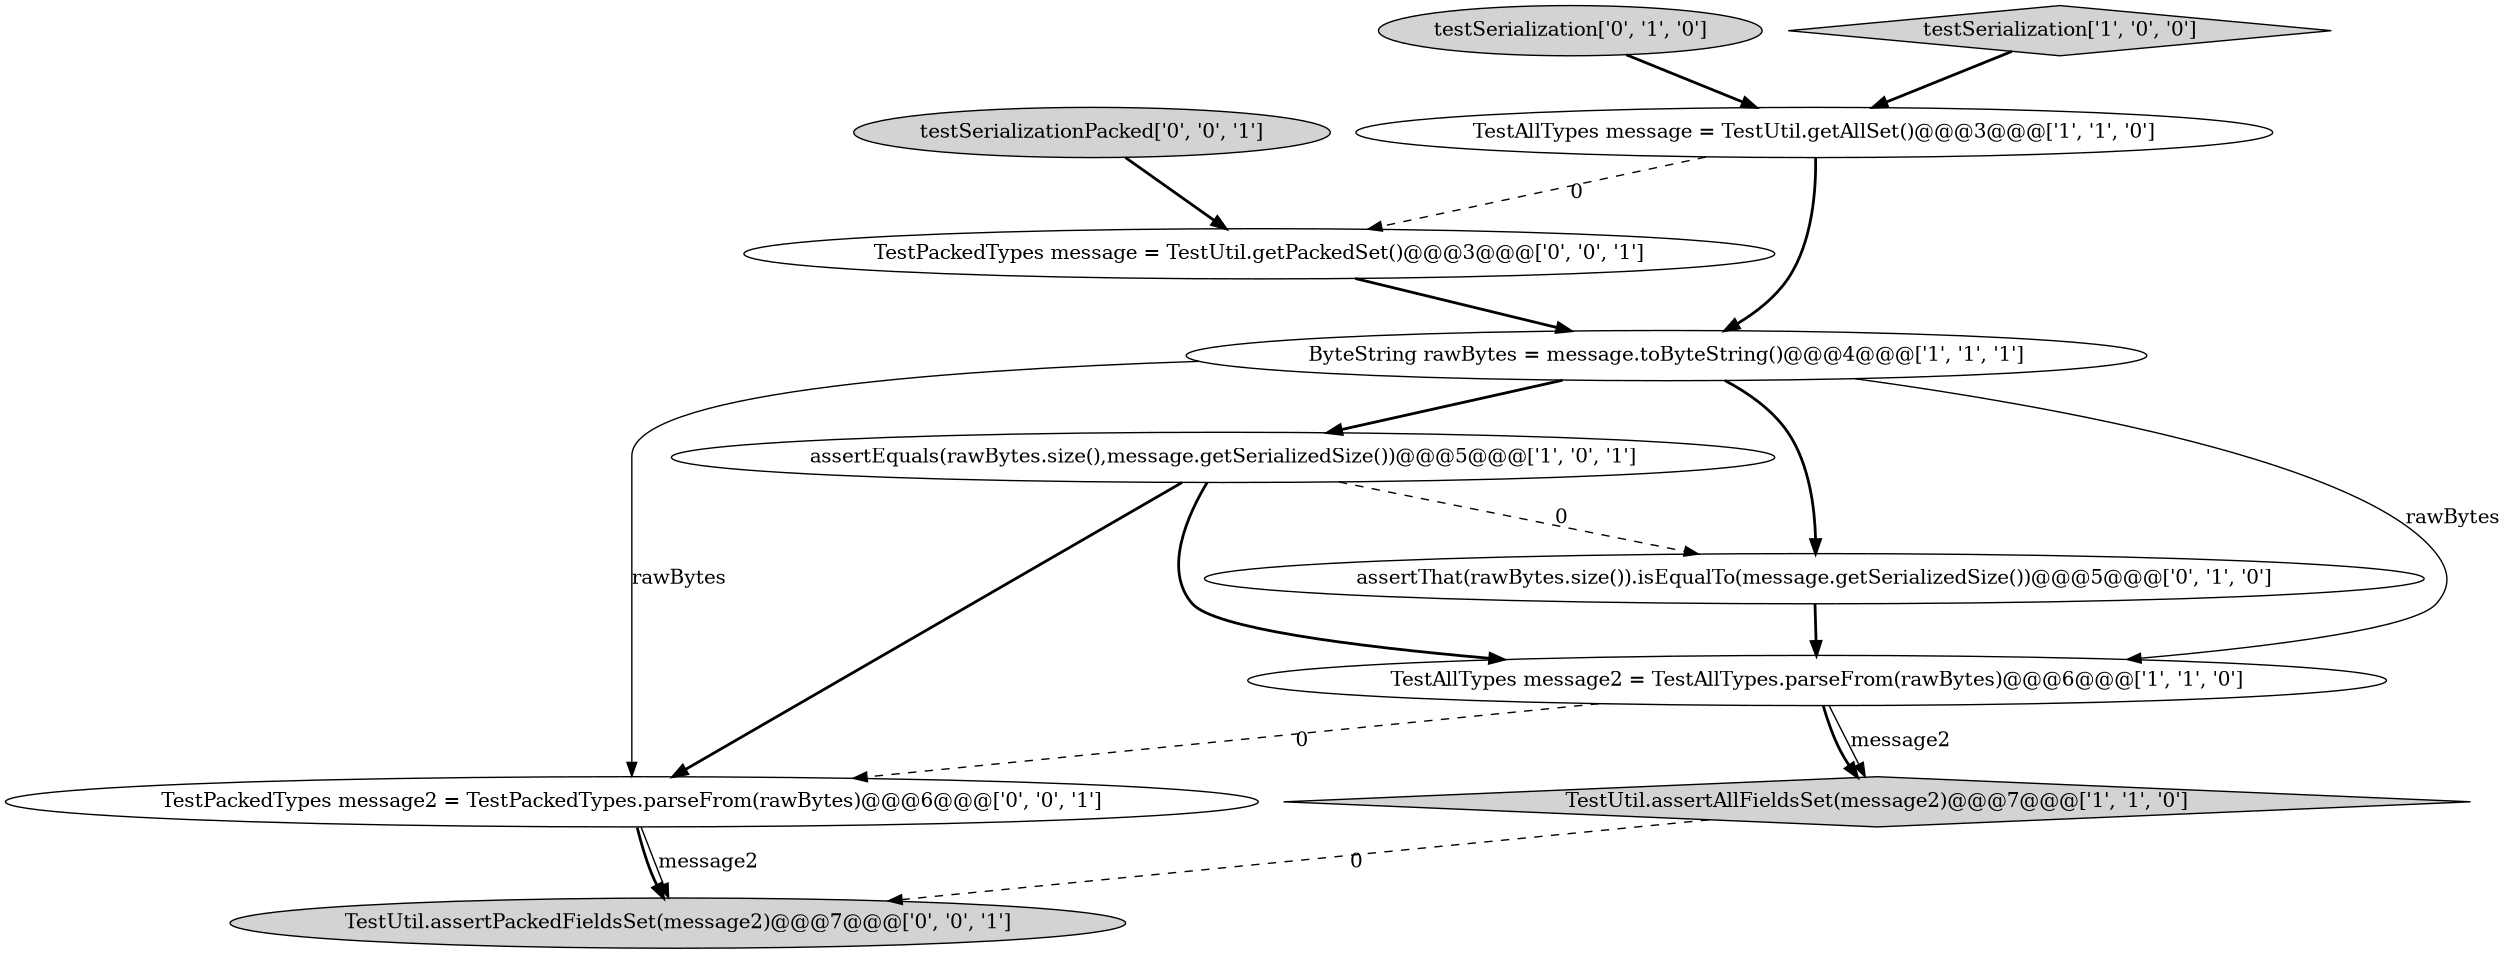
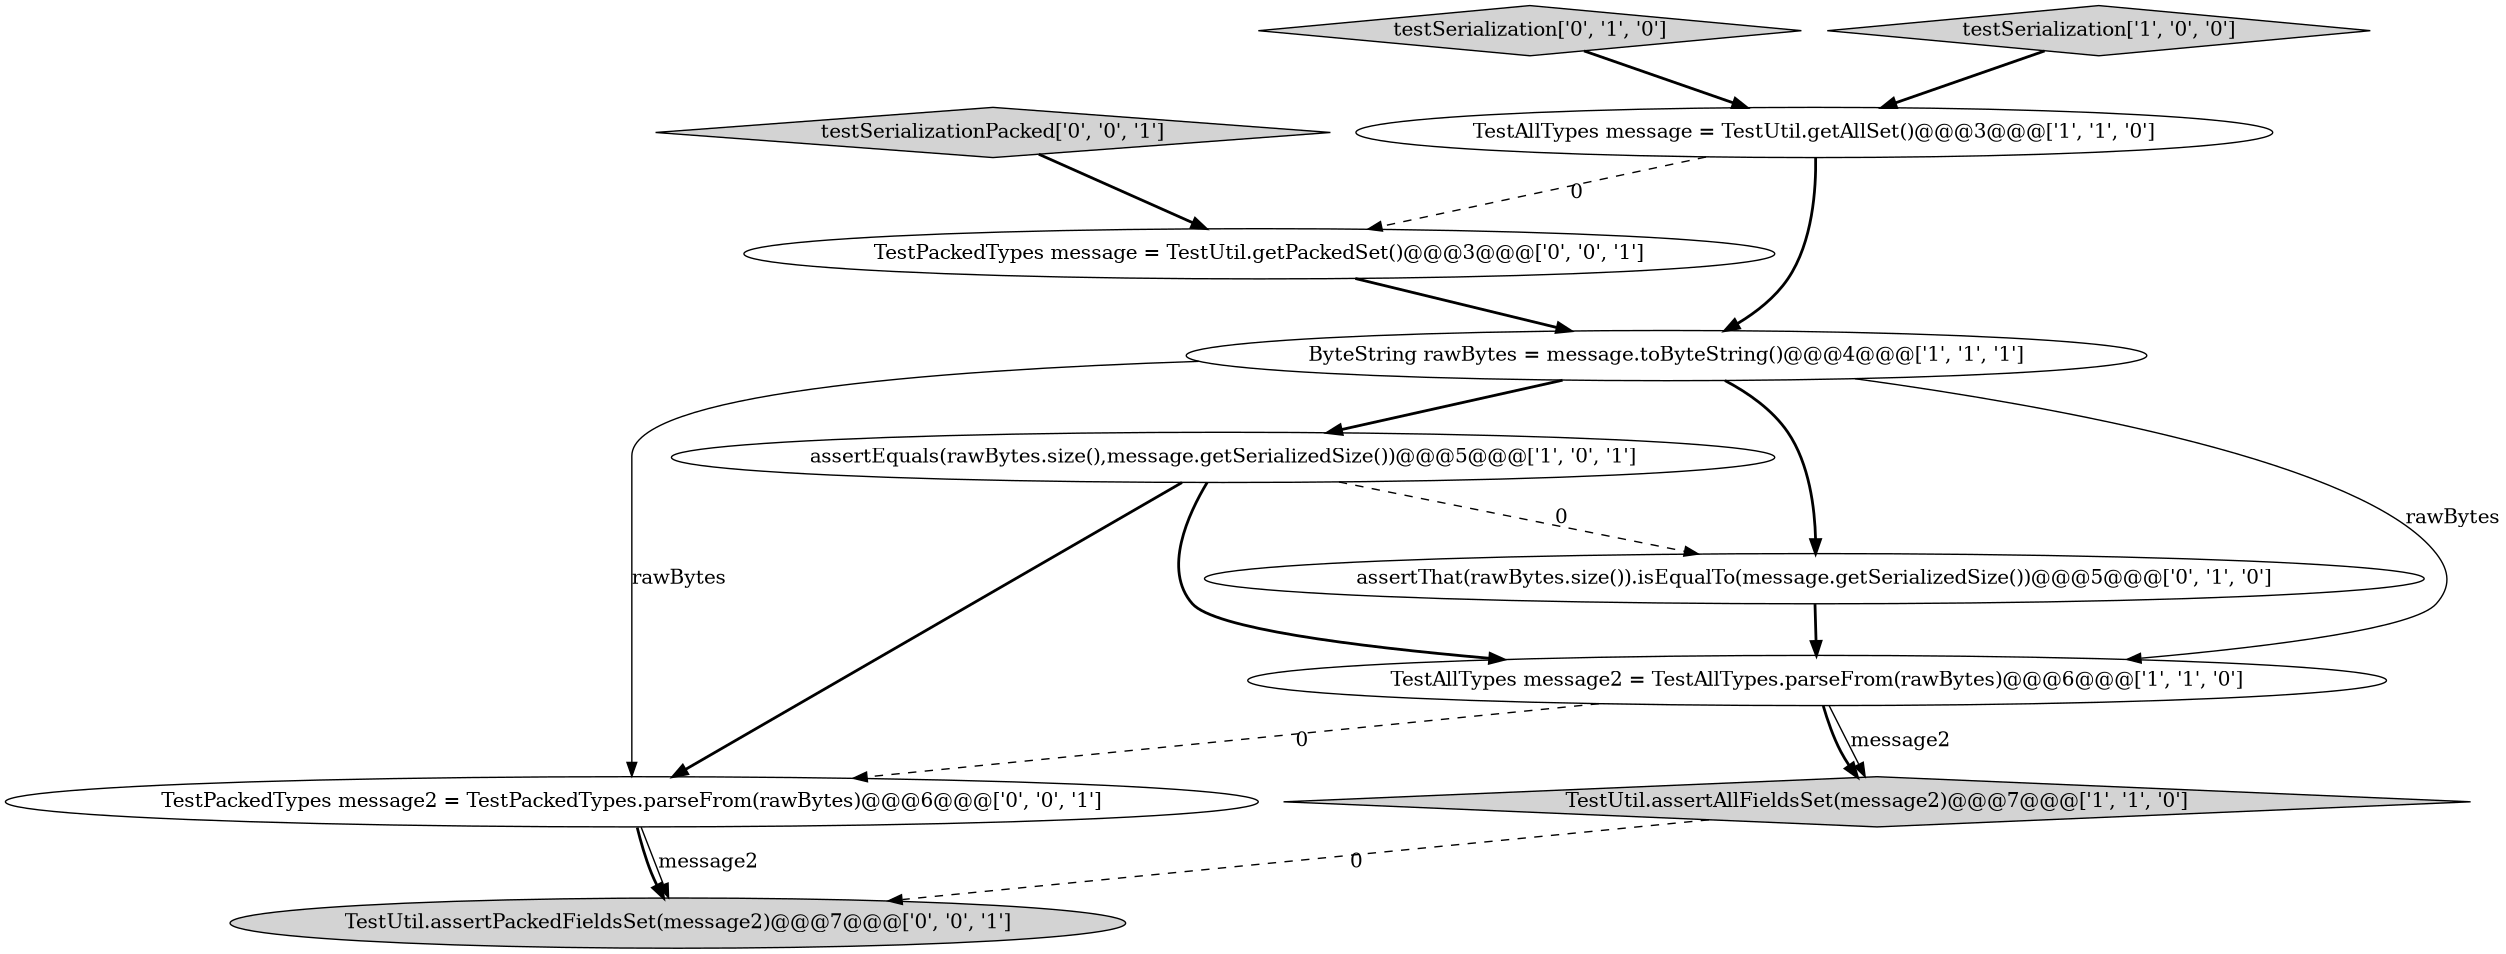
  digraph {
    node [fillcolor=white shape=ellipse style=filled]
    edge [style=bold]
    n1 [label="TestPackedTypes message = TestUtil.getPackedSet()@@@3@@@['0', '0', '1']"]
    n2 [label="ByteString rawBytes = message.toByteString()@@@4@@@['1', '1', '1']"]
    n3 [label="assertEquals(rawBytes.size(),message.getSerializedSize())@@@5@@@['1', '0', '1']"]
    n4 [label="TestAllTypes message2 = TestAllTypes.parseFrom(rawBytes)@@@6@@@['1', '1', '0']"]
    n5 [label="assertThat(rawBytes.size()).isEqualTo(message.getSerializedSize())@@@5@@@['0', '1', '0']"]
    n6 [label="TestPackedTypes message2 = TestPackedTypes.parseFrom(rawBytes)@@@6@@@['0', '0', '1']"]
    n7 [fillcolor=lightgray label="TestUtil.assertAllFieldsSet(message2)@@@7@@@['1', '1', '0']" shape=diamond]
    n8 [fillcolor=lightgray label="TestUtil.assertPackedFieldsSet(message2)@@@7@@@['0', '0', '1']"]
-   n9 [fillcolor=lightgray label="testSerialization['0', '1', '0']"]
+   n9 [fillcolor=lightgray label="testSerialization['0', '1', '0']" shape=diamond]
    n10 [label="TestAllTypes message = TestUtil.getAllSet()@@@3@@@['1', '1', '0']"]
-   n11 [fillcolor=lightgray label="testSerializationPacked['0', '0', '1']"]
+   n11 [fillcolor=lightgray label="testSerializationPacked['0', '0', '1']" shape=diamond]
    n12 [fillcolor=lightgray label="testSerialization['1', '0', '0']" shape=diamond]
    n1 -> n2
    n2 -> n3
    n2 -> n4 [label=rawBytes style=solid]
    n2 -> n5
    n2 -> n6 [label=rawBytes style=solid]
    n3 -> n4
    n3 -> n5 [label=0 style=dashed]
    n3 -> n6
    n4 -> n6 [label=0 style=dashed]
    n4 -> n7 [label=message2 style=solid]
    n4 -> n7
    n5 -> n4
    n6 -> n8 [label=message2 style=solid]
    n6 -> n8
    n7 -> n8 [label=0 style=dashed]
    n9 -> n10
    n10 -> n1 [label=0 style=dashed]
    n10 -> n2
    n11 -> n1
    n12 -> n10
  }
